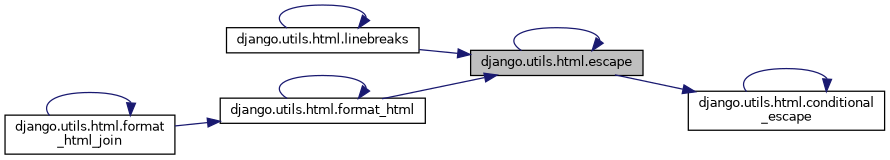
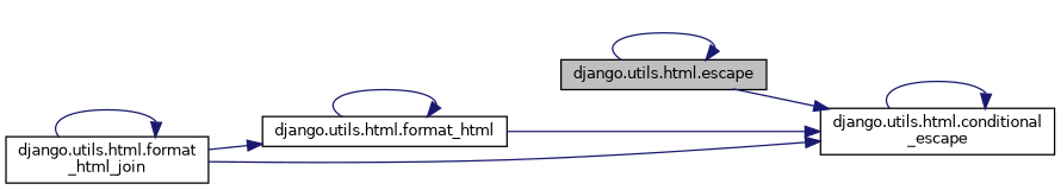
  digraph {
    rankdir=RL
    node [color=black fillcolor=white fontname=Helvetica fontsize=10 shape=record style=filled]
    edge [color=midnightblue dir=back fontname=Helvetica fontsize=10 labelfontname=Helvetica labelfontsize=10 style=solid]
    n1 [fillcolor=grey75 fontcolor=black height=0.2 label="django.utils.html.escape" width=0.4]
-   n2 [height=0.2 label="django.utils.html.linebreaks" width=0.4]
    n3 [height=0.2 label="django.utils.html.conditional\l_escape" width=0.4]
    n4 [height=0.2 label="django.utils.html.format_html" width=0.4]
    n5 [height=0.2 label="django.utils.html.format\l_html_join" width=0.4]
    n1 -> n1
-   n1 -> n2
-   n2 -> n2
    n3 -> n1
    n3 -> n3
-   n1 -> n4
+   n3 -> n4
+   n3 -> n5
    n4 -> n4
    n4 -> n5
    n5 -> n5
  }
